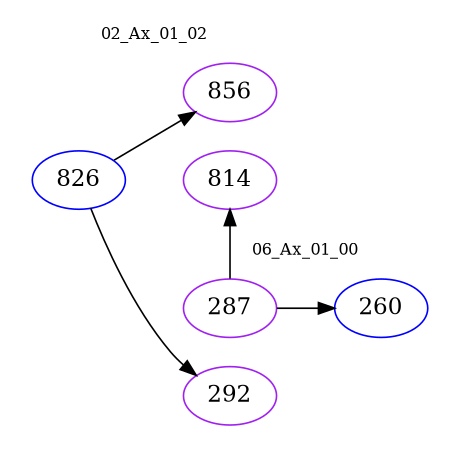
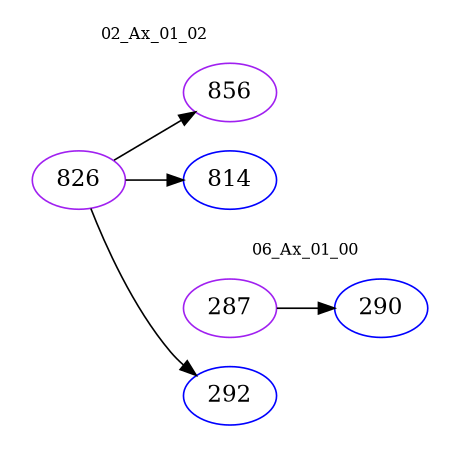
  digraph {
    rankdir=LR
    node [color=purple]
    edge [color=black]
    n1 [label=287]
-   n2 [label=292]
-   n3 [color=blue label=260]
-   n4 [color=blue label=826]
-   n5 [label=814]
+   n2 [color=blue label=292]
+   n3 [color=blue label=290]
+   n4 [label=826]
+   n5 [color=blue label=814]
    n6 [label=856]
    subgraph cluster_1 {
      color=white
      fontsize=10
      label="06_Ax_01_00"
      n1
      n2
      n3
    }
    subgraph cluster_2 {
      color=white
      fontsize=10
      label="02_Ax_01_02"
      n4
      n5
      n6
    }
    n1 -> n3
    n4 -> n2
-   n1 -> n5
+   n4 -> n5
    n4 -> n6
  }
